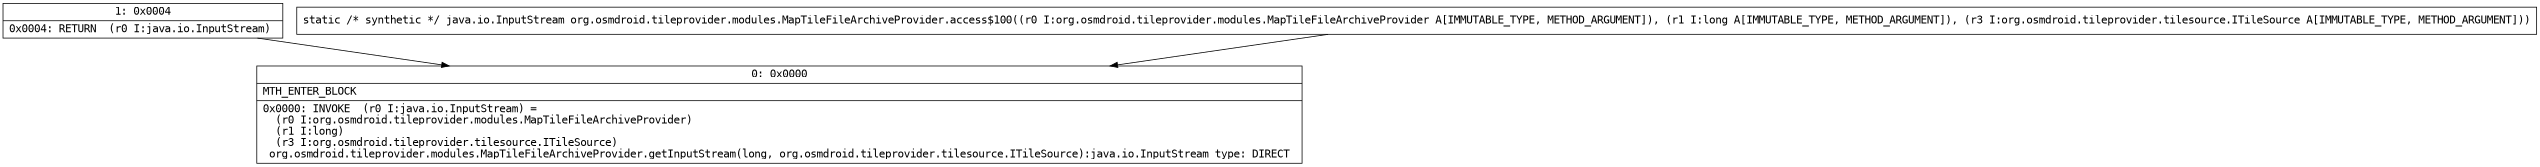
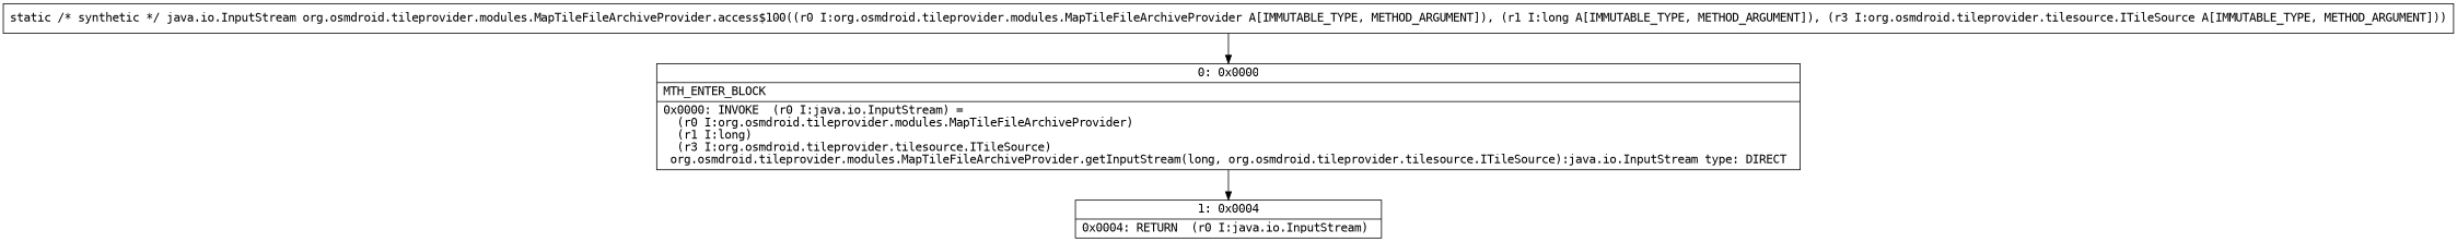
  digraph {
    fontname="DejaVu Sans Mono"
    node [shape=record fontname="DejaVu Sans Mono"]
    edge [fontname="DejaVu Sans Mono"]
    n1 [label="{0\:\ 0x0000|MTH_ENTER_BLOCK\l|0x0000: INVOKE  (r0 I:java.io.InputStream) = \l  (r0 I:org.osmdroid.tileprovider.modules.MapTileFileArchiveProvider)\l  (r1 I:long)\l  (r3 I:org.osmdroid.tileprovider.tilesource.ITileSource)\l org.osmdroid.tileprovider.modules.MapTileFileArchiveProvider.getInputStream(long, org.osmdroid.tileprovider.tilesource.ITileSource):java.io.InputStream type: DIRECT \l}"]
    n2 [label="{1\:\ 0x0004|0x0004: RETURN  (r0 I:java.io.InputStream) \l}"]
    n3 [label="{static \/* synthetic *\/ java.io.InputStream org.osmdroid.tileprovider.modules.MapTileFileArchiveProvider.access$100((r0 I:org.osmdroid.tileprovider.modules.MapTileFileArchiveProvider A[IMMUTABLE_TYPE, METHOD_ARGUMENT]), (r1 I:long A[IMMUTABLE_TYPE, METHOD_ARGUMENT]), (r3 I:org.osmdroid.tileprovider.tilesource.ITileSource A[IMMUTABLE_TYPE, METHOD_ARGUMENT])) }"]
-   n2 -> n1
+   n1 -> n2
    n3 -> n1
  }
